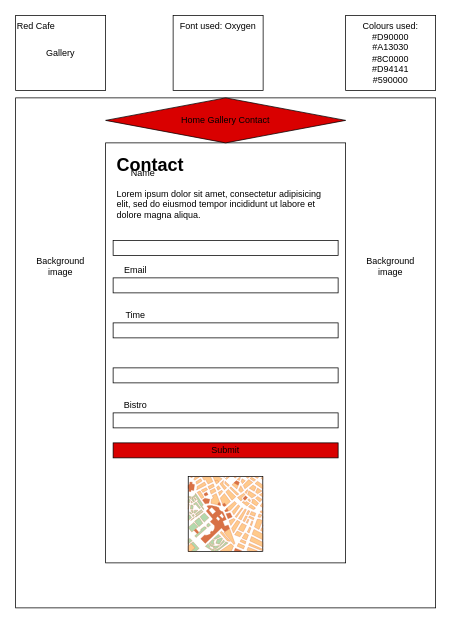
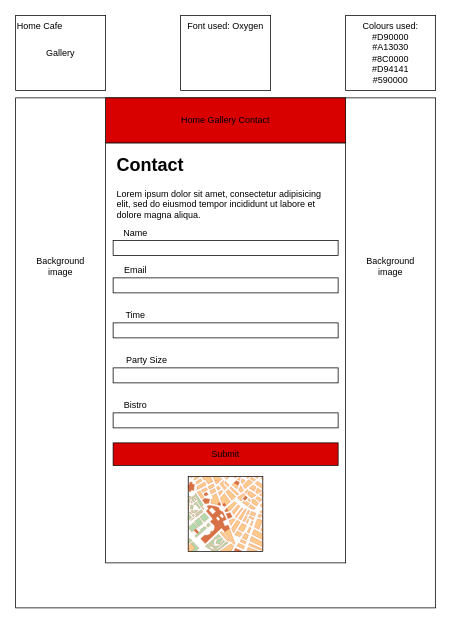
  <mxCell id="0" />
  <mxCell id="1" parent="0" />
- <mxCell id="2" value="&lt;div&gt;Red Cafe&lt;br&gt;&lt;/div&gt;" style="text;html=1;strokeColor=default;fillColor=none;align=left;verticalAlign=top;whiteSpace=wrap;rounded=0;perimeterSpacing=1;labelPosition=center;verticalLabelPosition=middle;" vertex="1" parent="1"><mxGeometry x="20" y="20" width="120" height="100" as="geometry" /></mxCell>
+ <mxCell id="2" value="&lt;div&gt;Home Cafe&lt;br&gt;&lt;/div&gt;" style="text;html=1;strokeColor=default;fillColor=none;align=left;verticalAlign=top;whiteSpace=wrap;rounded=0;perimeterSpacing=1;labelPosition=center;verticalLabelPosition=middle;" vertex="1" parent="1"><mxGeometry x="20" y="20" width="120" height="100" as="geometry" /></mxCell>
  <mxCell id="3" value="" style="rounded=0;whiteSpace=wrap;html=1;" vertex="1" parent="1"><mxGeometry x="20" y="130" width="560" height="680" as="geometry" /></mxCell>
  <mxCell id="4" value="Background image" style="text;html=1;strokeColor=none;fillColor=none;align=center;verticalAlign=middle;whiteSpace=wrap;rounded=0;" vertex="1" parent="1"><mxGeometry x="50" y="340" width="60" height="30" as="geometry" /></mxCell>
  <mxCell id="5" value="Background image" style="text;html=1;strokeColor=none;fillColor=none;align=center;verticalAlign=middle;whiteSpace=wrap;rounded=0;" vertex="1" parent="1"><mxGeometry x="490" y="340" width="60" height="30" as="geometry" /></mxCell>
  <mxCell id="6" value="" style="rounded=0;whiteSpace=wrap;html=1;" vertex="1" parent="1"><mxGeometry x="140" y="190" width="320" height="560" as="geometry" /></mxCell>
- <mxCell id="7" value="Home Gallery Contact" style="rhombus;whiteSpace=wrap;html=1;fillColor=#D90000;" vertex="1" parent="1"><mxGeometry x="140" y="130" width="320" height="60" as="geometry" /></mxCell>
+ <mxCell id="7" value="Home Gallery Contact" style="rounded=0;whiteSpace=wrap;html=1;fillColor=#D90000;" vertex="1" parent="1"><mxGeometry x="140" y="130" width="320" height="60" as="geometry" /></mxCell>
  <mxCell id="8" value="Gallery" style="text;html=1;strokeColor=none;fillColor=none;align=center;verticalAlign=middle;whiteSpace=wrap;rounded=0;" vertex="1" parent="1"><mxGeometry x="50" y="55" width="60" height="30" as="geometry" /></mxCell>
  <mxCell id="9" value="&lt;div align=&quot;center&quot;&gt;Colours used:&lt;div&gt;#D90000&lt;/div&gt;#A13030&lt;br&gt;#8C0000&lt;br&gt;#D94141&lt;br&gt;#590000&lt;/div&gt;" style="text;html=1;strokeColor=default;fillColor=none;align=center;verticalAlign=middle;whiteSpace=wrap;rounded=0;perimeterSpacing=1;" vertex="1" parent="1"><mxGeometry x="460" y="20" width="120" height="100" as="geometry" /></mxCell>
- <mxCell id="10" value="Font used: Oxygen" style="text;html=1;strokeColor=default;fillColor=none;align=center;verticalAlign=top;whiteSpace=wrap;rounded=0;perimeterSpacing=1;labelPosition=center;verticalLabelPosition=middle;" vertex="1" parent="1"><mxGeometry x="230" y="20" width="120" height="100" as="geometry" /></mxCell>
+ <mxCell id="10" value="Font used: Oxygen" style="text;html=1;strokeColor=default;fillColor=none;align=center;verticalAlign=top;whiteSpace=wrap;rounded=0;perimeterSpacing=1;labelPosition=center;verticalLabelPosition=middle;" vertex="1" parent="1"><mxGeometry x="240" y="20" width="120" height="100" as="geometry" /></mxCell>
  <mxCell id="11" value="&lt;h1&gt;Contact&lt;/h1&gt;&lt;p&gt;Lorem ipsum dolor sit amet, consectetur adipisicing elit, sed do eiusmod tempor incididunt ut labore et dolore magna aliqua.&lt;/p&gt;" style="text;html=1;strokeColor=none;fillColor=none;spacing=5;spacingTop=-20;whiteSpace=wrap;overflow=hidden;rounded=0;" vertex="1" parent="1"><mxGeometry x="150" y="200" width="300" height="120" as="geometry" /></mxCell>
  <mxCell id="12" value="" style="rounded=0;whiteSpace=wrap;html=1;" vertex="1" parent="1"><mxGeometry x="150" y="320" width="300" height="20" as="geometry" /></mxCell>
- <mxCell id="13" value="Name" style="text;html=1;strokeColor=none;fillColor=none;align=center;verticalAlign=middle;whiteSpace=wrap;rounded=0;" vertex="1" parent="1"><mxGeometry x="160" y="220" width="60" height="20" as="geometry" /></mxCell>
+ <mxCell id="13" value="Name" style="text;html=1;strokeColor=none;fillColor=none;align=center;verticalAlign=middle;whiteSpace=wrap;rounded=0;" vertex="1" parent="1"><mxGeometry x="150" y="300" width="60" height="20" as="geometry" /></mxCell>
  <mxCell id="14" value="" style="rounded=0;whiteSpace=wrap;html=1;" vertex="1" parent="1"><mxGeometry x="150" y="370" width="300" height="20" as="geometry" /></mxCell>
  <mxCell id="15" value="Email" style="text;html=1;strokeColor=none;fillColor=none;align=center;verticalAlign=middle;whiteSpace=wrap;rounded=0;" vertex="1" parent="1"><mxGeometry x="150" y="350" width="60" height="20" as="geometry" /></mxCell>
  <mxCell id="16" value="" style="rounded=0;whiteSpace=wrap;html=1;" vertex="1" parent="1"><mxGeometry x="150" y="430" width="300" height="20" as="geometry" /></mxCell>
  <mxCell id="17" value="Time" style="text;html=1;strokeColor=none;fillColor=none;align=center;verticalAlign=middle;whiteSpace=wrap;rounded=0;" vertex="1" parent="1"><mxGeometry x="150" y="410" width="60" height="20" as="geometry" /></mxCell>
  <mxCell id="18" value="" style="rounded=0;whiteSpace=wrap;html=1;" vertex="1" parent="1"><mxGeometry x="150" y="490" width="300" height="20" as="geometry" /></mxCell>
+ <mxCell id="19" value="Party Size" style="text;html=1;strokeColor=none;fillColor=none;align=center;verticalAlign=middle;whiteSpace=wrap;rounded=0;" vertex="1" parent="1"><mxGeometry x="150" y="470" width="90" height="20" as="geometry" /></mxCell>
  <mxCell id="20" value="" style="rounded=0;whiteSpace=wrap;html=1;" vertex="1" parent="1"><mxGeometry x="150" y="550" width="300" height="20" as="geometry" /></mxCell>
  <mxCell id="21" value="Bistro" style="text;html=1;strokeColor=none;fillColor=none;align=center;verticalAlign=middle;whiteSpace=wrap;rounded=0;" vertex="1" parent="1"><mxGeometry x="150" y="530" width="60" height="20" as="geometry" /></mxCell>
- <mxCell id="22" value="Submit" style="rounded=0;whiteSpace=wrap;html=1;fillColor=#D90000;" vertex="1" parent="1"><mxGeometry x="150" y="590" width="300" height="20" as="geometry" /></mxCell>
+ <mxCell id="22" value="Submit" style="rounded=0;whiteSpace=wrap;html=1;fillColor=#D90000;" vertex="1" parent="1"><mxGeometry x="150" y="590" width="300" height="30" as="geometry" /></mxCell>
  <mxCell id="23" value="" style="verticalLabelPosition=bottom;shadow=0;dashed=0;align=center;html=1;verticalAlign=top;strokeWidth=1;shape=mxgraph.mockup.misc.map;" vertex="1" parent="1"><mxGeometry x="250" y="635" width="100" height="100" as="geometry" /></mxCell>
